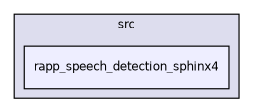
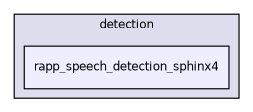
  digraph {
    compound=true
    n1 [fillcolor="#eeeeff" fontname=Helvetica fontsize=10 label=rapp_speech_detection_sphinx4 pencolor=black shape=box style=filled]
    subgraph cluster_1 {
      bgcolor="#ddddee"
      fontname=Helvetica
      fontsize=10
-     label=src
+     label=detection
      pencolor=black
      n1
    }
  }
